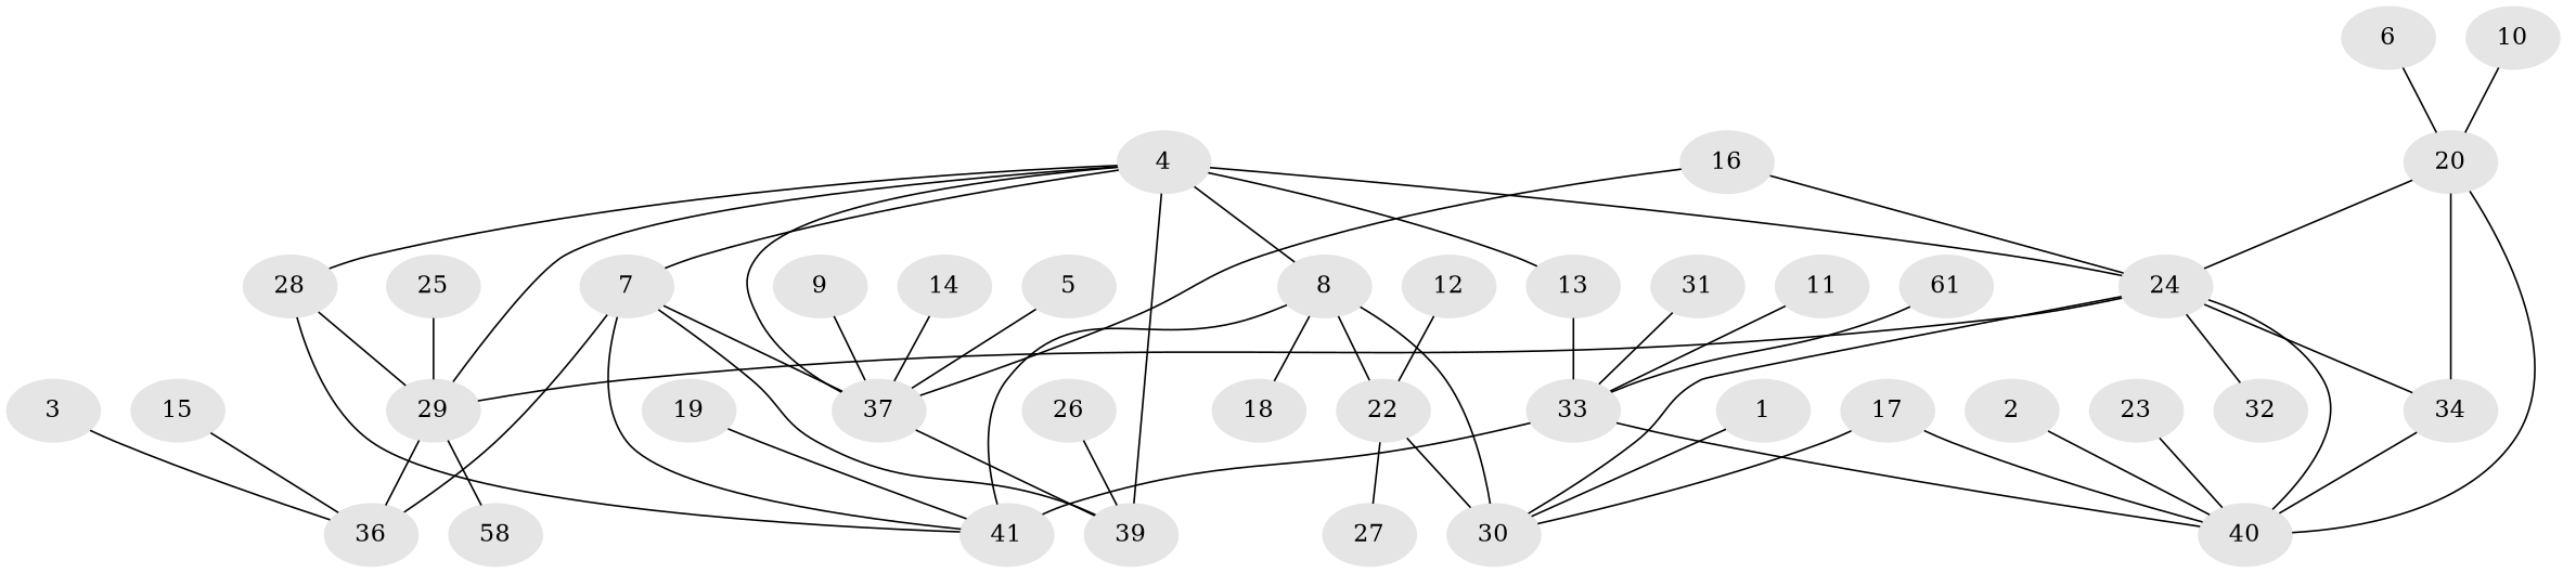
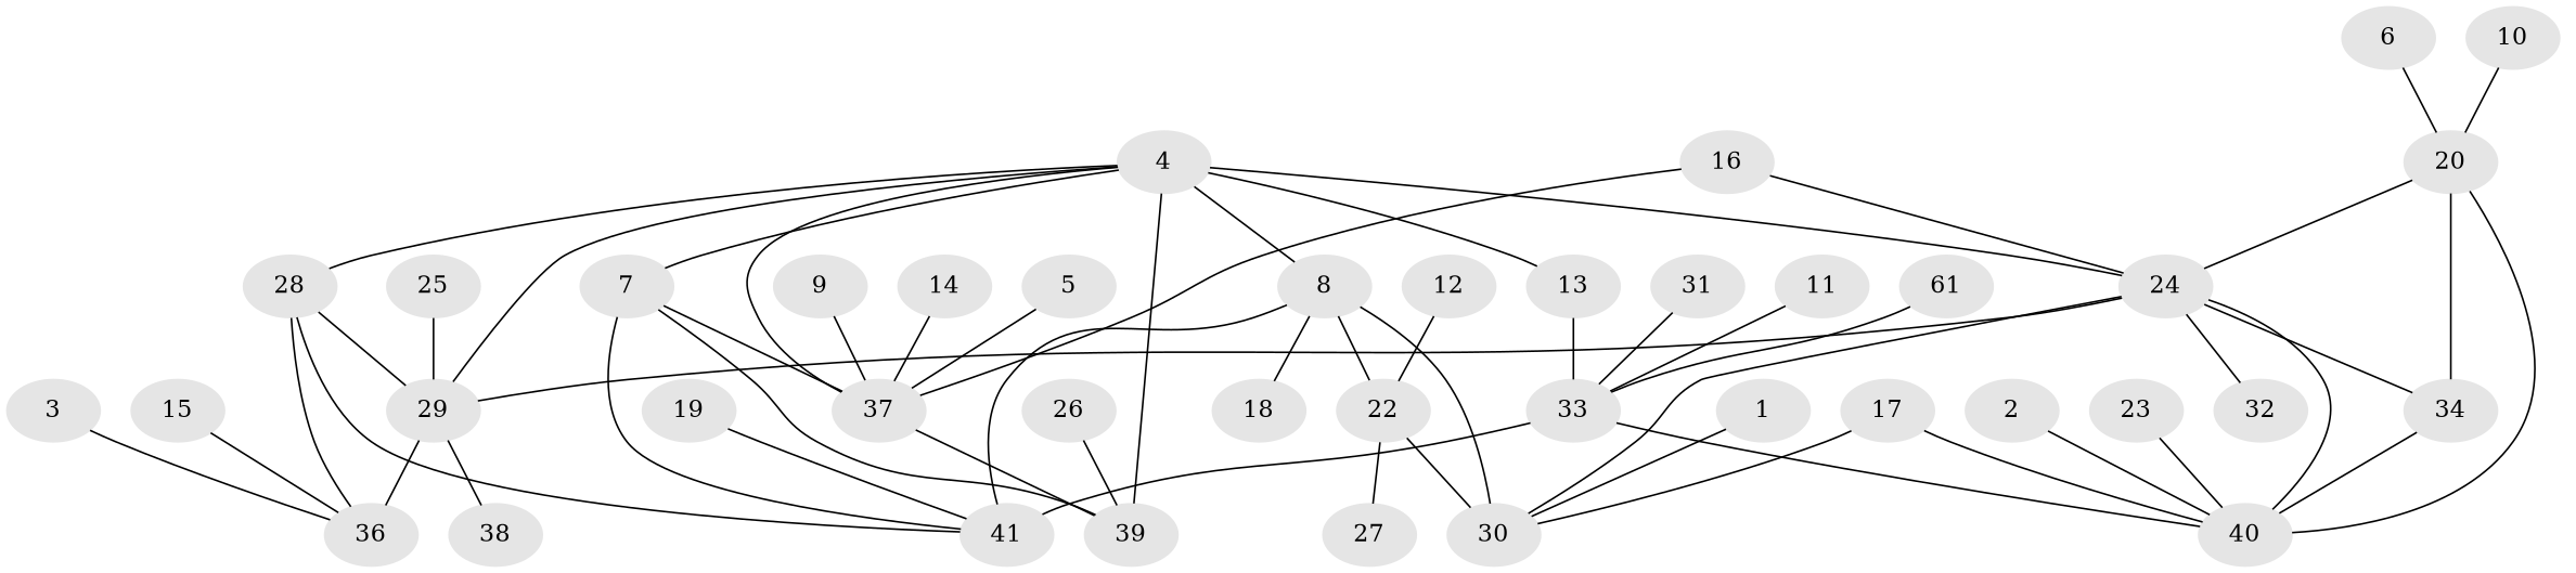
  graph {
    node [color=gray90 style=filled]
    edge [weight=1.0]
    1
    30
    2
    40
    3
    36
    4
    7
    8
    13
    24
    28
    29
    37
    39
    41
    18
    22
    33
    34
    32
-   38 [label=58]
+   38
    5
    6
    20
    27
    9
    10
    11
    12
    14
    15
    16
    17
    19
    n36 [label=61]
    23
    25
    26
    31
    1 -- 30
    2 -- 40
    3 -- 36
    4 -- 7 [weight=2.0]
    4 -- 8 [weight=2.0]
    4 -- 13
    4 -- 24 [weight=2.0]
    4 -- 28
    4 -- 29
    4 -- 37 [weight=2.0]
    4 -- 39 [weight=2.0]
    7 -- 37
    7 -- 39
    7 -- 41
    8 -- 30 [weight=2.0]
    8 -- 41 [weight=2.0]
    8 -- 18
    8 -- 22 [weight=4.0]
    13 -- 33
    24 -- 30
    24 -- 40
    24 -- 29
    24 -- 34 [weight=2.0]
    24 -- 32
-   7 -- 36 [weight=3.0]
+   28 -- 36 [weight=3.0]
    28 -- 29
    28 -- 41
    29 -- 36 [weight=3.0]
    29 -- 38
    37 -- 39
    22 -- 30 [weight=2.0]
    22 -- 27
    33 -- 40
    33 -- 41 [weight=6.0]
    34 -- 40 [weight=2.0]
    5 -- 37
    6 -- 20
    20 -- 40
    20 -- 24
    20 -- 34 [weight=2.0]
    9 -- 37
    10 -- 20
    11 -- 33
    12 -- 22
    14 -- 37
    15 -- 36
    16 -- 24
    16 -- 37
    17 -- 30
    17 -- 40
    19 -- 41
    n36 -- 33
    23 -- 40
    25 -- 29
    26 -- 39
    31 -- 33
  }
